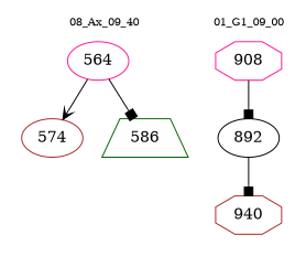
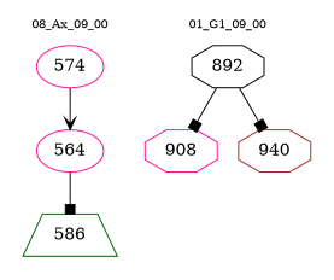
  digraph {
    node [color=brown shape=octagon]
    edge [arrowhead=box color=black]
-   n1 [label=574 shape=ellipse]
+   n1 [color=deeppink label=574 shape=ellipse]
    n2 [color=deeppink label=564 shape=ellipse]
    n3 [color=darkgreen label=586 shape=trapezium]
    n4 [color=deeppink label=908]
-   n5 [color=black label=892 shape=ellipse]
+   n5 [color=black label=892]
    n6 [label=940]
    subgraph cluster_1 {
      color=white
      fontsize=10
-     label="08_Ax_09_40"
+     label="08_Ax_09_00"
      n1
      n2
      n3
    }
    subgraph cluster_2 {
      color=white
      fontsize=10
      label="01_G1_09_00"
      n4
      n5
      n6
    }
-   n2 -> n1 [arrowhead=vee]
+   n1 -> n2 [arrowhead=vee]
    n2 -> n3
-   n4 -> n5
+   n5 -> n4
    n5 -> n6
  }
